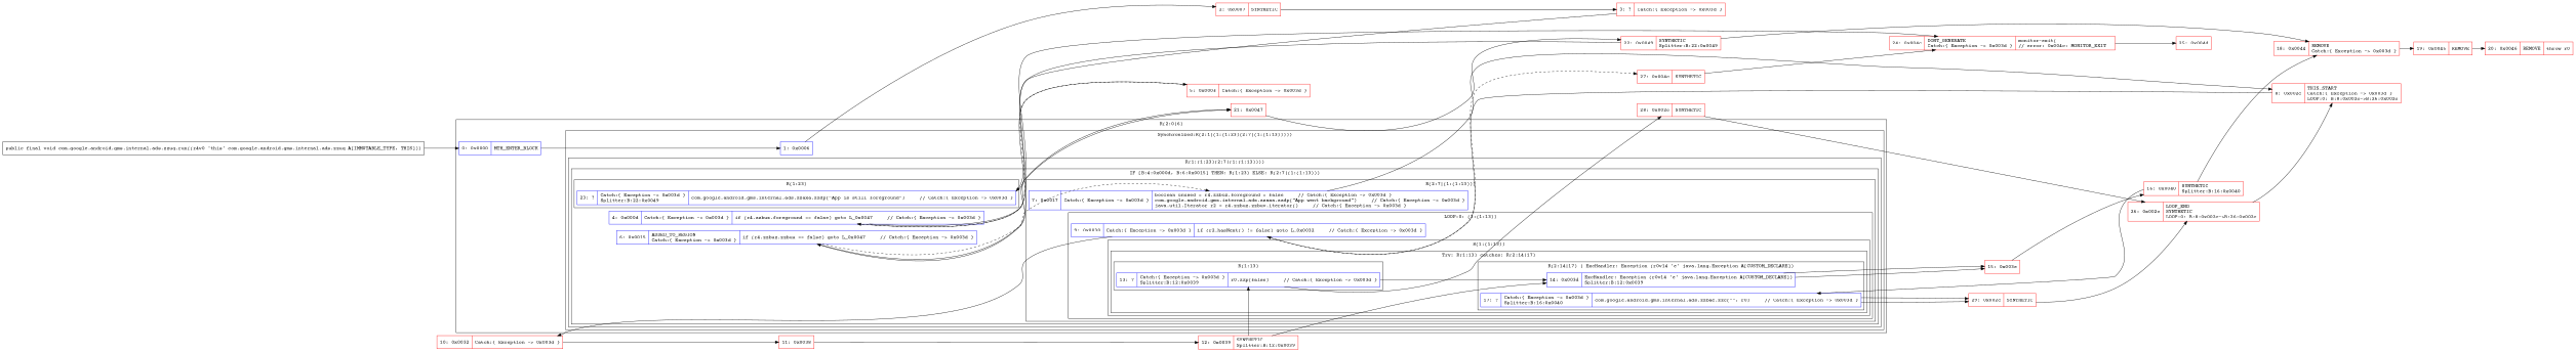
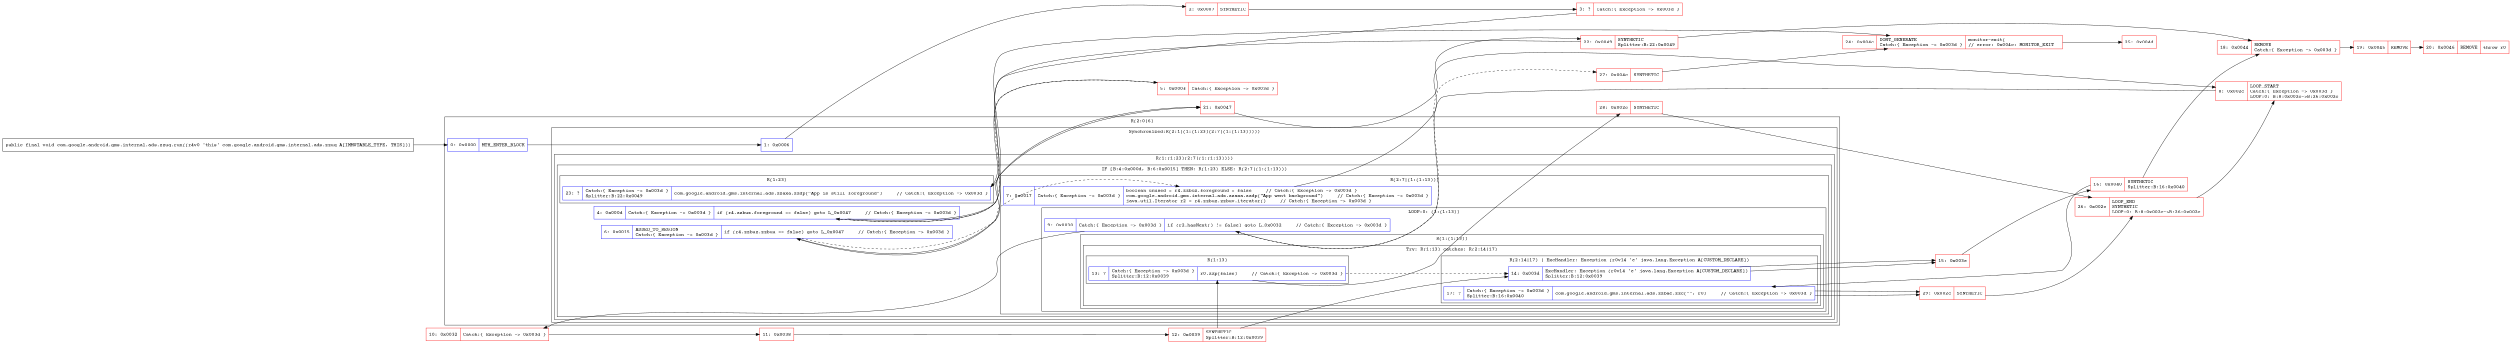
  digraph {
    fontname="Courier Prime"
    rankdir=LR
    node [color=red fontname="Courier Prime" shape=record]
    edge [fontname="Courier Prime"]
    n1 [color=blue label="{23\:\ ?|Catch:\{ Exception \-\> 0x003d \}\lSplitter:B:22:0x0049\l|com.google.android.gms.internal.ads.zzaxa.zzdp(\"App is still foreground\")     \/\/ Catch:\{ Exception \-\> 0x003d \}\l}"]
    n2 [color=blue label="{13\:\ ?|Catch:\{ Exception \-\> 0x003d \}\lSplitter:B:12:0x0039\l|r0.zzp(false)     \/\/ Catch:\{ Exception \-\> 0x003d \}\l}"]
    n3 [color=blue label="{14\:\ 0x003d|ExcHandler: Exception (r0v14 'e' java.lang.Exception A[CUSTOM_DECLARE])\lSplitter:B:12:0x0039\l}"]
    n4 [color=blue label="{17\:\ ?|Catch:\{ Exception \-\> 0x003d \}\lSplitter:B:16:0x0040\l|com.google.android.gms.internal.ads.zzbae.zzc(\"\", r0)     \/\/ Catch:\{ Exception \-\> 0x003d \}\l}"]
    n5 [color=blue label="{9\:\ 0x0030|Catch:\{ Exception \-\> 0x003d \}\l|if (r2.hasNext() != false) goto L_0x0032     \/\/ Catch:\{ Exception \-\> 0x003d \}\l}"]
    n6 [color=blue label="{7\:\ 0x0017|Catch:\{ Exception \-\> 0x003d \}\l|boolean unused = r4.zzbuz.foreground = false     \/\/ Catch:\{ Exception \-\> 0x003d \}\lcom.google.android.gms.internal.ads.zzaxa.zzdp(\"App went background\")     \/\/ Catch:\{ Exception \-\> 0x003d \}\ljava.util.Iterator r2 = r4.zzbuz.zzbuv.iterator()     \/\/ Catch:\{ Exception \-\> 0x003d \}\l}"]
    n7 [color=blue label="{4\:\ 0x000d|Catch:\{ Exception \-\> 0x003d \}\l|if (r4.zzbuz.foreground == false) goto L_0x0047     \/\/ Catch:\{ Exception \-\> 0x003d \}\l}"]
    n8 [color=blue label="{6\:\ 0x0015|ADDED_TO_REGION\lCatch:\{ Exception \-\> 0x003d \}\l|if (r4.zzbuz.zzbuu == false) goto L_0x0047     \/\/ Catch:\{ Exception \-\> 0x003d \}\l}"]
    n9 [color=blue label="{1\:\ 0x0006}"]
    n10 [color=blue label="{0\:\ 0x0000|MTH_ENTER_BLOCK\l}"]
    n11 [label="{24\:\ 0x004c|DONT_GENERATE\lCatch:\{ Exception \-\> 0x003d \}\l|monitor\-exit(\l\/\/ error: 0x004c: MONITOR_EXIT  \l}"]
    n12 [label="{28\:\ 0x002c|SYNTHETIC\l}"]
    n13 [label="{15\:\ 0x003e}"]
    n14 [label="{29\:\ 0x002c|SYNTHETIC\l}"]
    n15 [label="{10\:\ 0x0032|Catch:\{ Exception \-\> 0x003d \}\l}"]
    n16 [label="{27\:\ 0x004c|SYNTHETIC\l}"]
-   n17 [label="{8\:\ 0x002c|THIS_START\lCatch:\{ Exception \-\> 0x003d \}\lLOOP:0: B:8:0x002c\-\>B:26:0x002c\l}"]
+   n17 [label="{8\:\ 0x002c|LOOP_START\lCatch:\{ Exception \-\> 0x003d \}\lLOOP:0: B:8:0x002c\-\>B:26:0x002c\l}"]
    n18 [label="{5\:\ 0x000f|Catch:\{ Exception \-\> 0x003d \}\l}"]
    n19 [label="{21\:\ 0x0047}"]
    n20 [label="{2\:\ 0x0007|SYNTHETIC\l}"]
    n21 [label="{3\:\ ?|Catch:\{ Exception \-\> 0x003d \}\l}"]
    n22 [label="{22\:\ 0x0049|SYNTHETIC\lSplitter:B:22:0x0049\l}"]
    n23 [label="{25\:\ 0x004d}"]
    n24 [label="{11\:\ 0x0038}"]
    n25 [label="{26\:\ 0x002c|LOOP_END\lSYNTHETIC\lLOOP:0: B:8:0x002c\-\>B:26:0x002c\l}"]
    n26 [label="{16\:\ 0x0040|SYNTHETIC\lSplitter:B:16:0x0040\l}"]
    n27 [label="{18\:\ 0x0044|REMOVE\lCatch:\{ Exception \-\> 0x003d \}\l}"]
    n28 [label="{19\:\ 0x0045|REMOVE\l}"]
    n29 [label="{12\:\ 0x0039|SYNTHETIC\lSplitter:B:12:0x0039\l}"]
    n30 [label="{20\:\ 0x0046|REMOVE\l|throw r0\l}"]
    n31 [label="{public final void com.google.android.gms.internal.ads.zzuq.run((r4v0 'this' com.google.android.gms.internal.ads.zzuq A[IMMUTABLE_TYPE, THIS])) }" color=""]
    subgraph cluster_1 {
      label="R(2:0|6)"
      n10
      subgraph cluster_2 {
        label="Synchronized:R(2:1|(1:(1:23)(2:7|(1:(1:13)))))"
        n9
        subgraph cluster_3 {
          label="R(1:(1:23)(2:7|(1:(1:13))))"
          subgraph cluster_4 {
            label="IF [B:4:0x000d, B:6:0x0015] THEN: R(1:23) ELSE: R(2:7|(1:(1:13)))"
            n7
            n8
            subgraph cluster_5 {
              label="R(1:23)"
              n1
            }
            subgraph cluster_6 {
              label="R(2:7|(1:(1:13)))"
              n6
              subgraph cluster_7 {
                label="LOOP:0: (1:(1:13))"
                n5
                subgraph cluster_8 {
                  label="R(1:(1:13))"
                  subgraph cluster_9 {
                    label="Try: R(1:13) catches: R(2:14|17)"
                    subgraph cluster_10 {
                      label="R(1:13)"
                      n2
                    }
                    subgraph cluster_11 {
                      label="R(2:14|17) | ExcHandler: Exception (r0v14 'e' java.lang.Exception A[CUSTOM_DECLARE])\l"
                      n3
                      n4
                    }
                  }
                }
              }
            }
          }
        }
      }
    }
    subgraph cluster_12 {
      label="R(2:14|17) | ExcHandler: Exception (r0v14 'e' java.lang.Exception A[CUSTOM_DECLARE])\l"
    }
    n1 -> n11
-   n2 -> n3
+   n2 -> n3 [style=dashed]
    n2 -> n12
    n3 -> n13
    n3 -> n13
    n4 -> n14
    n4 -> n14
    n5 -> n15
    n5 -> n16 [style=dashed]
    n6 -> n17
    n7 -> n18 [style=dashed]
    n7 -> n19
    n8 -> n6 [style=dashed]
    n8 -> n19
    n9 -> n20
    n10 -> n9
    n11 -> n23
    n12 -> n25
    n13 -> n26
    n14 -> n25
    n15 -> n24
    n16 -> n11
    n17 -> n5
    n18 -> n8
    n19 -> n22
    n20 -> n21
    n21 -> n7
    n22 -> n1
    n22 -> n27
    n24 -> n29
    n25 -> n17
    n26 -> n4
    n26 -> n27
    n27 -> n28
    n28 -> n30
    n29 -> n2
    n29 -> n3
    n31 -> n10
  }
